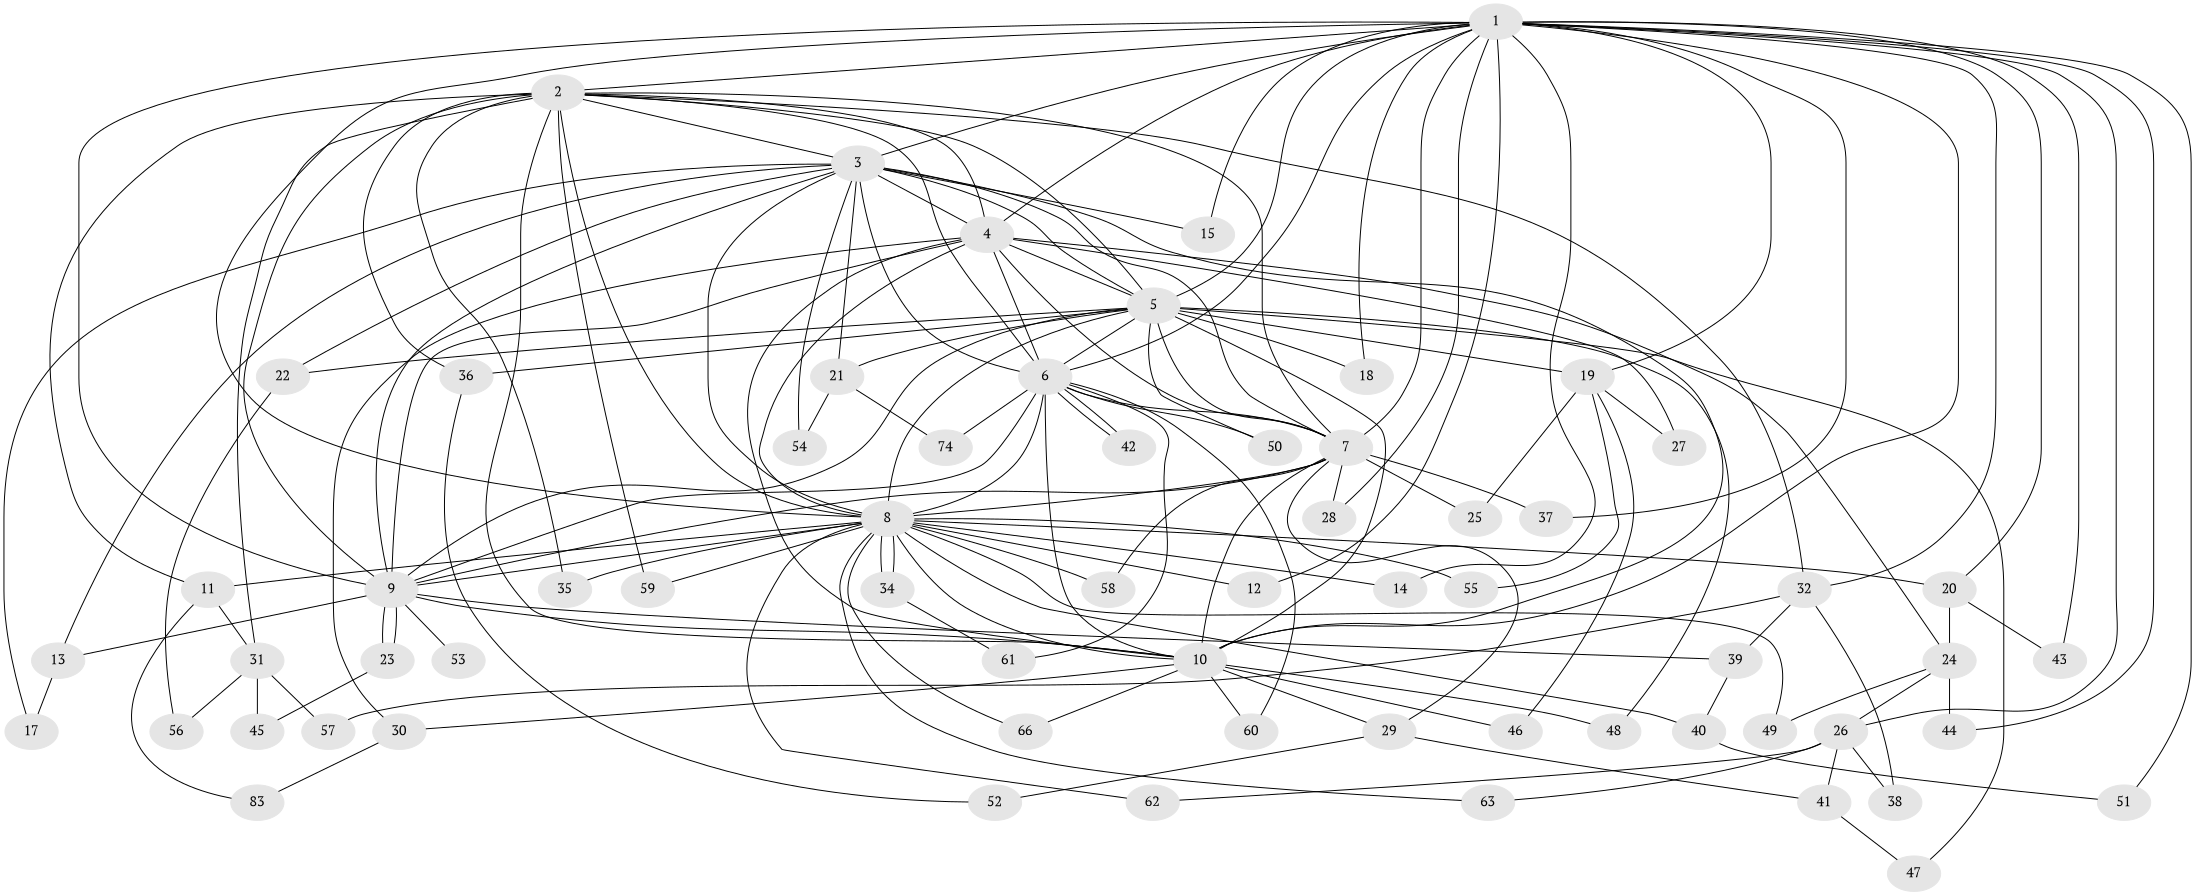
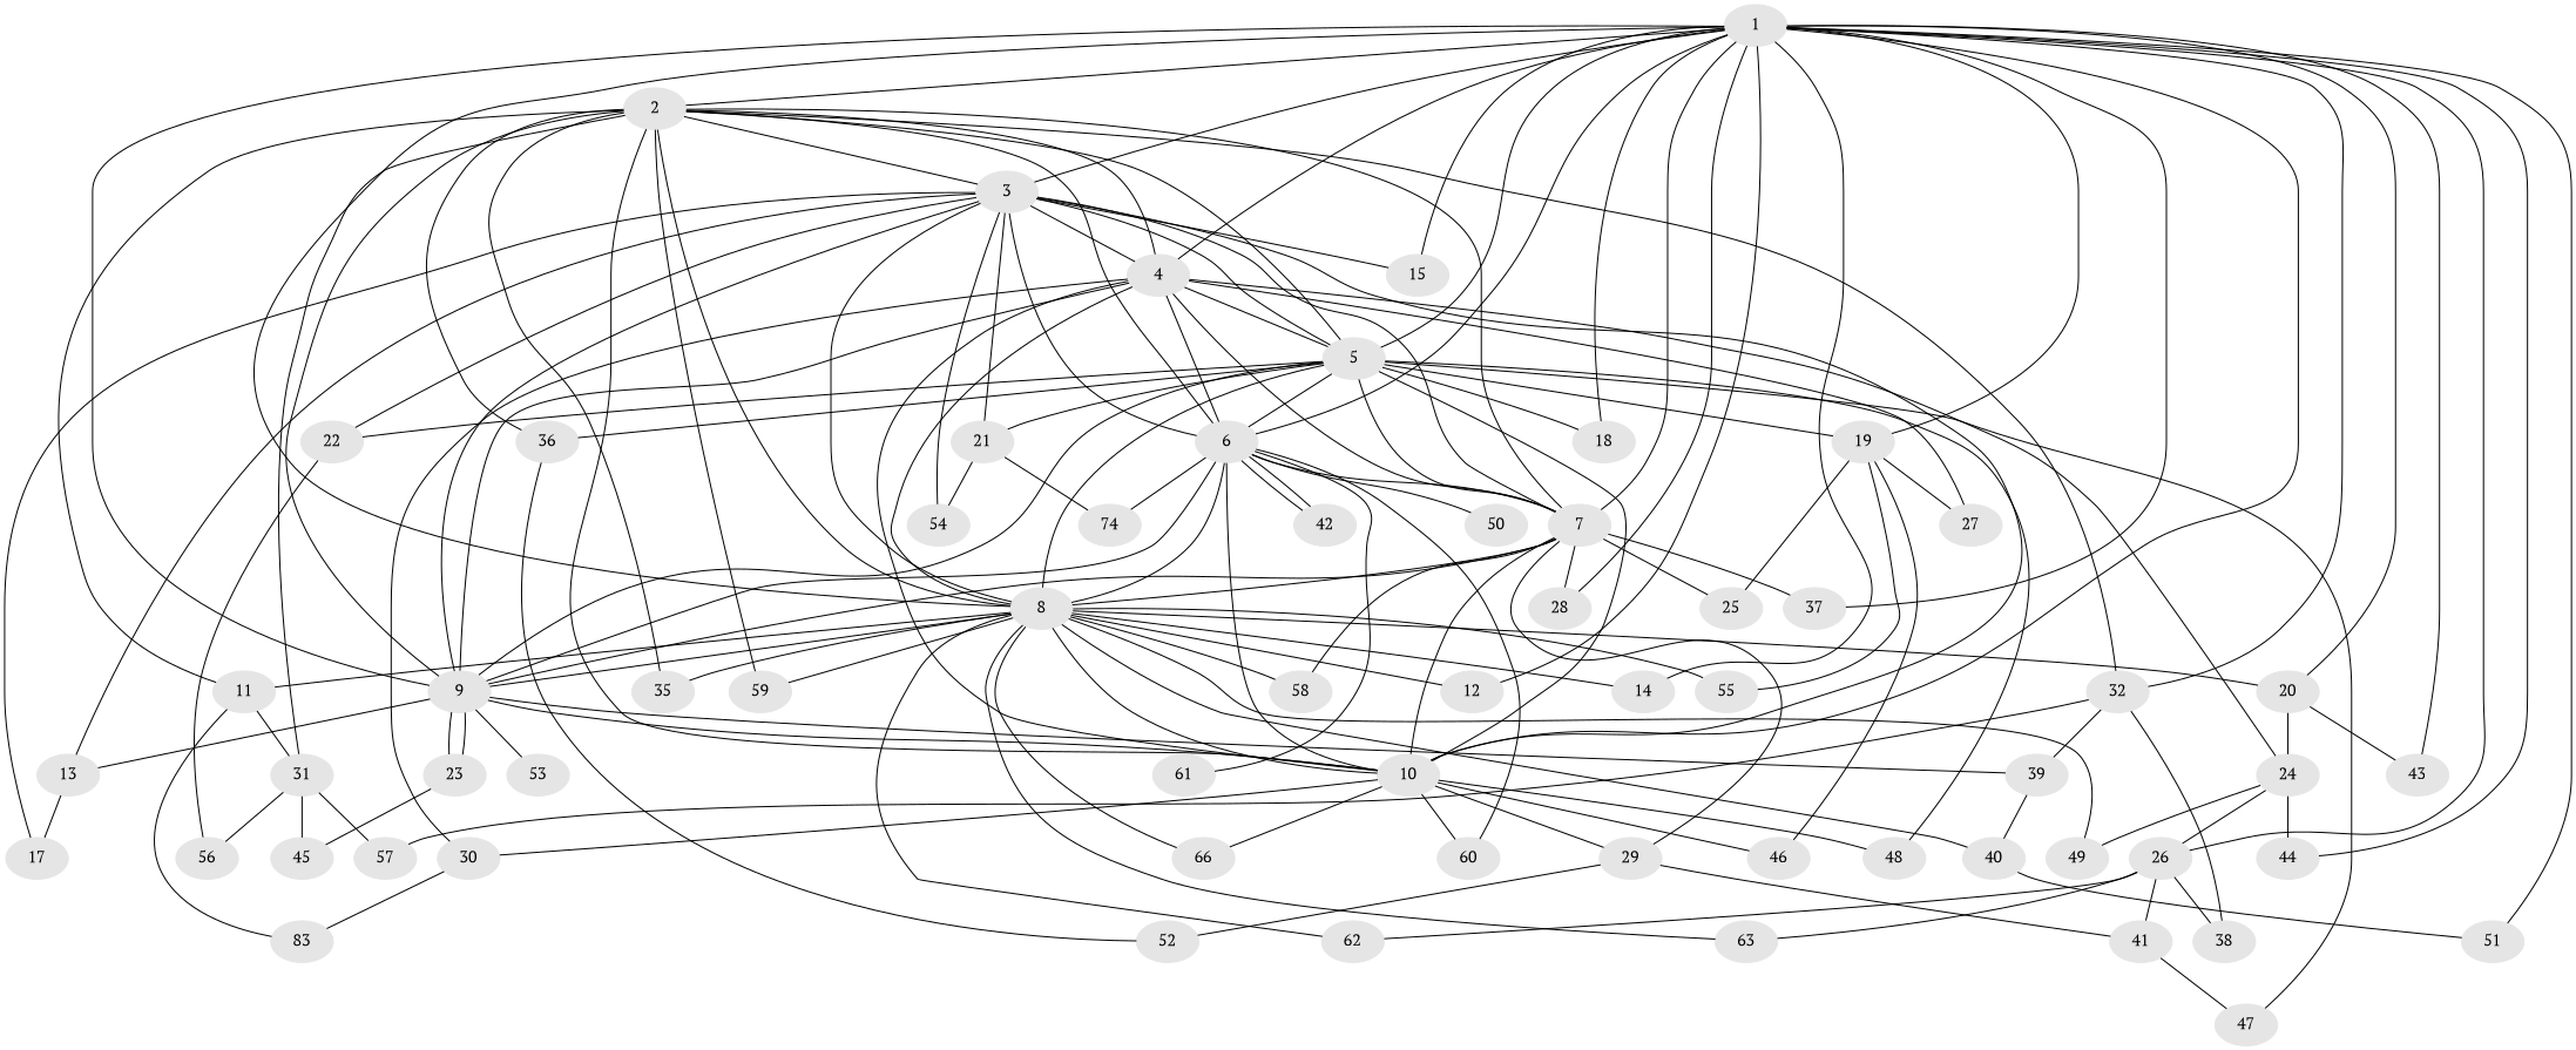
  graph {
    fontname="PT Serif"
    node [color=gray90 fontname="PT Serif" style=filled]
    edge [fontname="PT Serif"]
    1
    2
    3
    4
    5
    6
    7
    8
    9
    10
    12
    14
    15
    18
    19
    20
    26
    28
    32
    37
    43
    44
    51
    11
    31
    35
    36
    59
    13
    17
    21
    22
    54
    24
    27
    30
    47
    48
    50
    42
    60
    61
    n43 [label=74]
    25
    29
    58
    n47 [label=66]
-   34
    40
    49
    55
    62
    63
    53
    23
    39
    46
    38
    41
    57
    n61 [label=83]
    56
    45
    52
    1 -- 2
    1 -- 3
    1 -- 4
    1 -- 5
    1 -- 6
    1 -- 7
    1 -- 8
    1 -- 9
    1 -- 10
    1 -- 12
    1 -- 14
    1 -- 15
    1 -- 18
    1 -- 19
    1 -- 20
    1 -- 26
    1 -- 28
    1 -- 32
    1 -- 37
    1 -- 43
    1 -- 44
    1 -- 51
    2 -- 3
    2 -- 4
    2 -- 5
    2 -- 6
    2 -- 7
    2 -- 8
    2 -- 9
    2 -- 10
    2 -- 32
    2 -- 11
    2 -- 31
    2 -- 35
    2 -- 36
    2 -- 59
    3 -- 4
    3 -- 5
    3 -- 6
    3 -- 7
    3 -- 8
    3 -- 9
    3 -- 10
    3 -- 15
    3 -- 13
    3 -- 17
    3 -- 21
    3 -- 22
    3 -- 54
    4 -- 5
    4 -- 6
    4 -- 7
    4 -- 8
    4 -- 9
    4 -- 10
    4 -- 24
    4 -- 27
    4 -- 30
    5 -- 6
    5 -- 7
    5 -- 8
    5 -- 9
    5 -- 10
    5 -- 18
    5 -- 19
    5 -- 36
    5 -- 21
    5 -- 22
    5 -- 47
    5 -- 48
-   5 -- 50
    6 -- 7
    6 -- 8
    6 -- 9
    6 -- 10
    6 -- 50
    6 -- 42
    6 -- 42
    6 -- 60
    6 -- 61
    6 -- n43
    7 -- 8
    7 -- 9
    7 -- 10
    7 -- 28
    7 -- 37
    7 -- 25
    7 -- 29
    7 -- 58
    8 -- 9
    8 -- 10
    8 -- 12
    8 -- 14
    8 -- 20
    8 -- 11
    8 -- 35
    8 -- 59
    8 -- 58
    8 -- n47
-   8 -- 34
-   8 -- 34
    8 -- 40
    8 -- 49
    8 -- 55
    8 -- 62
    8 -- 63
    9 -- 10
    9 -- 13
    9 -- 53
    9 -- 23
    9 -- 23
    9 -- 39
    10 -- 30
    10 -- 48
    10 -- 60
    10 -- 29
    10 -- n47
    10 -- 46
    19 -- 27
    19 -- 25
    19 -- 55
    19 -- 46
    20 -- 43
    20 -- 24
    26 -- 62
    26 -- 63
    26 -- 38
    26 -- 41
    32 -- 39
    32 -- 38
    32 -- 57
    11 -- 31
    11 -- n61
    31 -- 57
    31 -- 56
    31 -- 45
    36 -- 52
    13 -- 17
    21 -- 54
    21 -- n43
    22 -- 56
    24 -- 26
    24 -- 44
    24 -- 49
    30 -- n61
    29 -- 41
    29 -- 52
-   34 -- 61
    40 -- 51
    23 -- 45
    39 -- 40
    41 -- 47
  }
